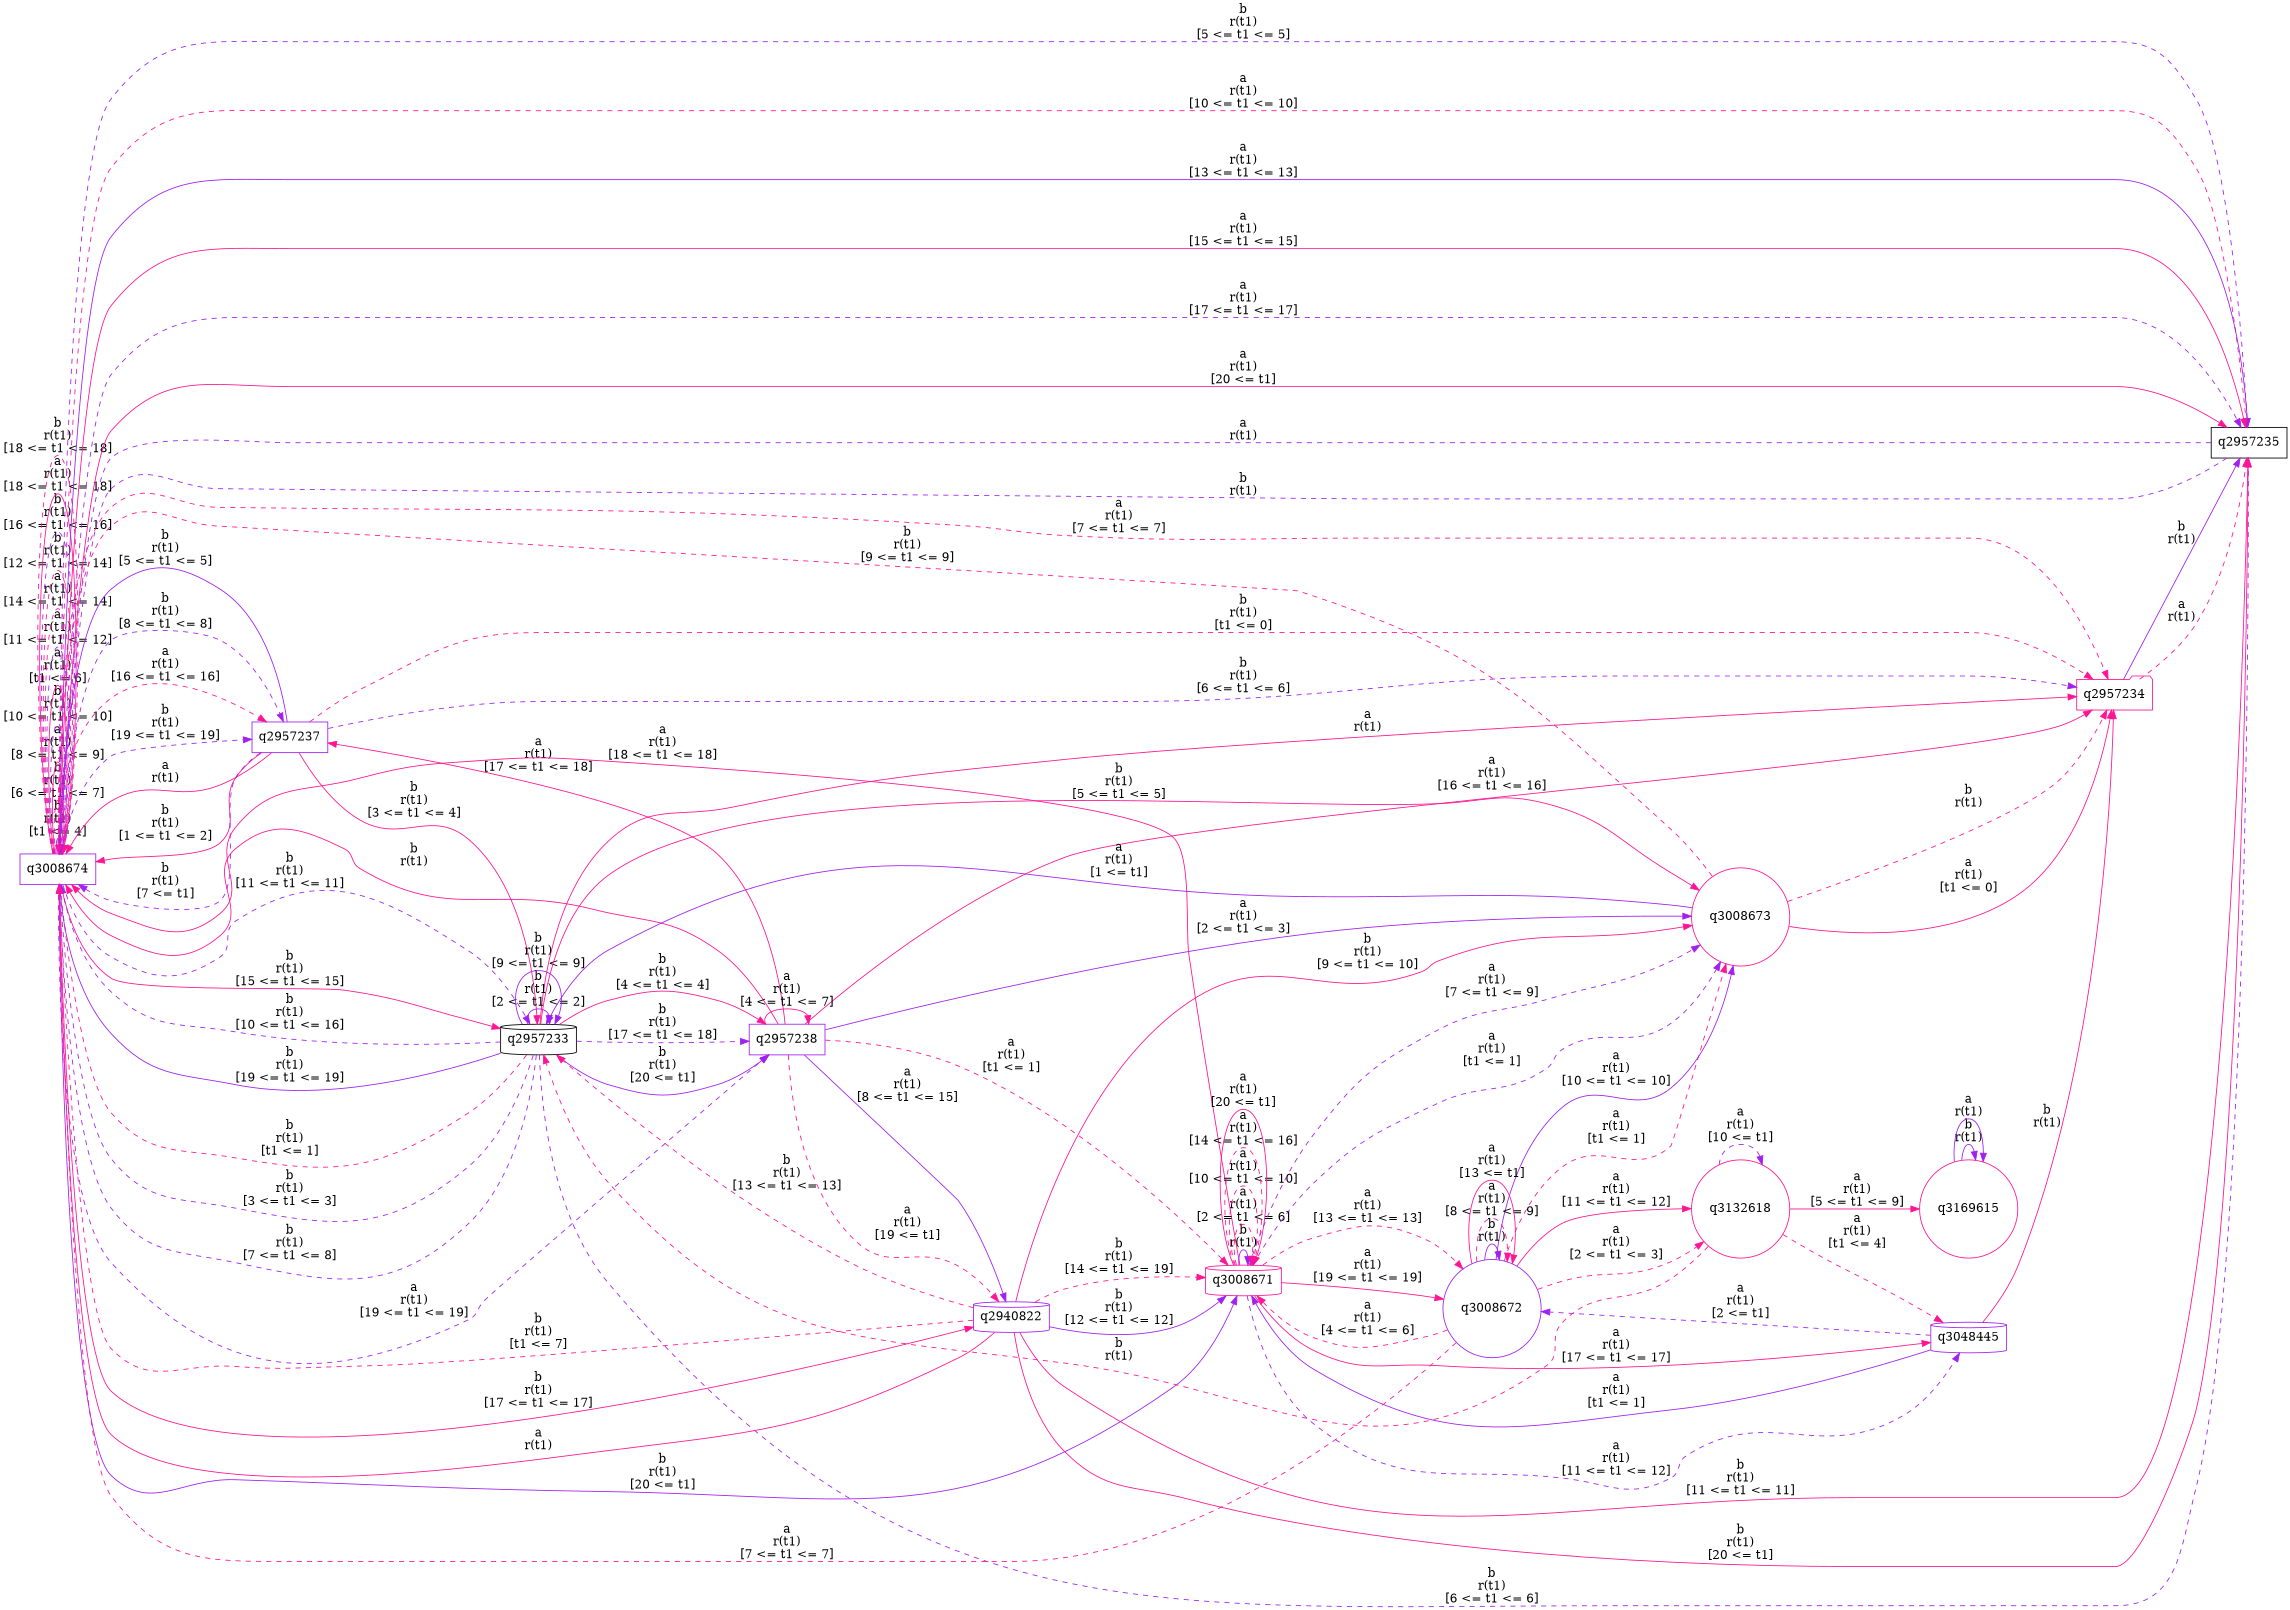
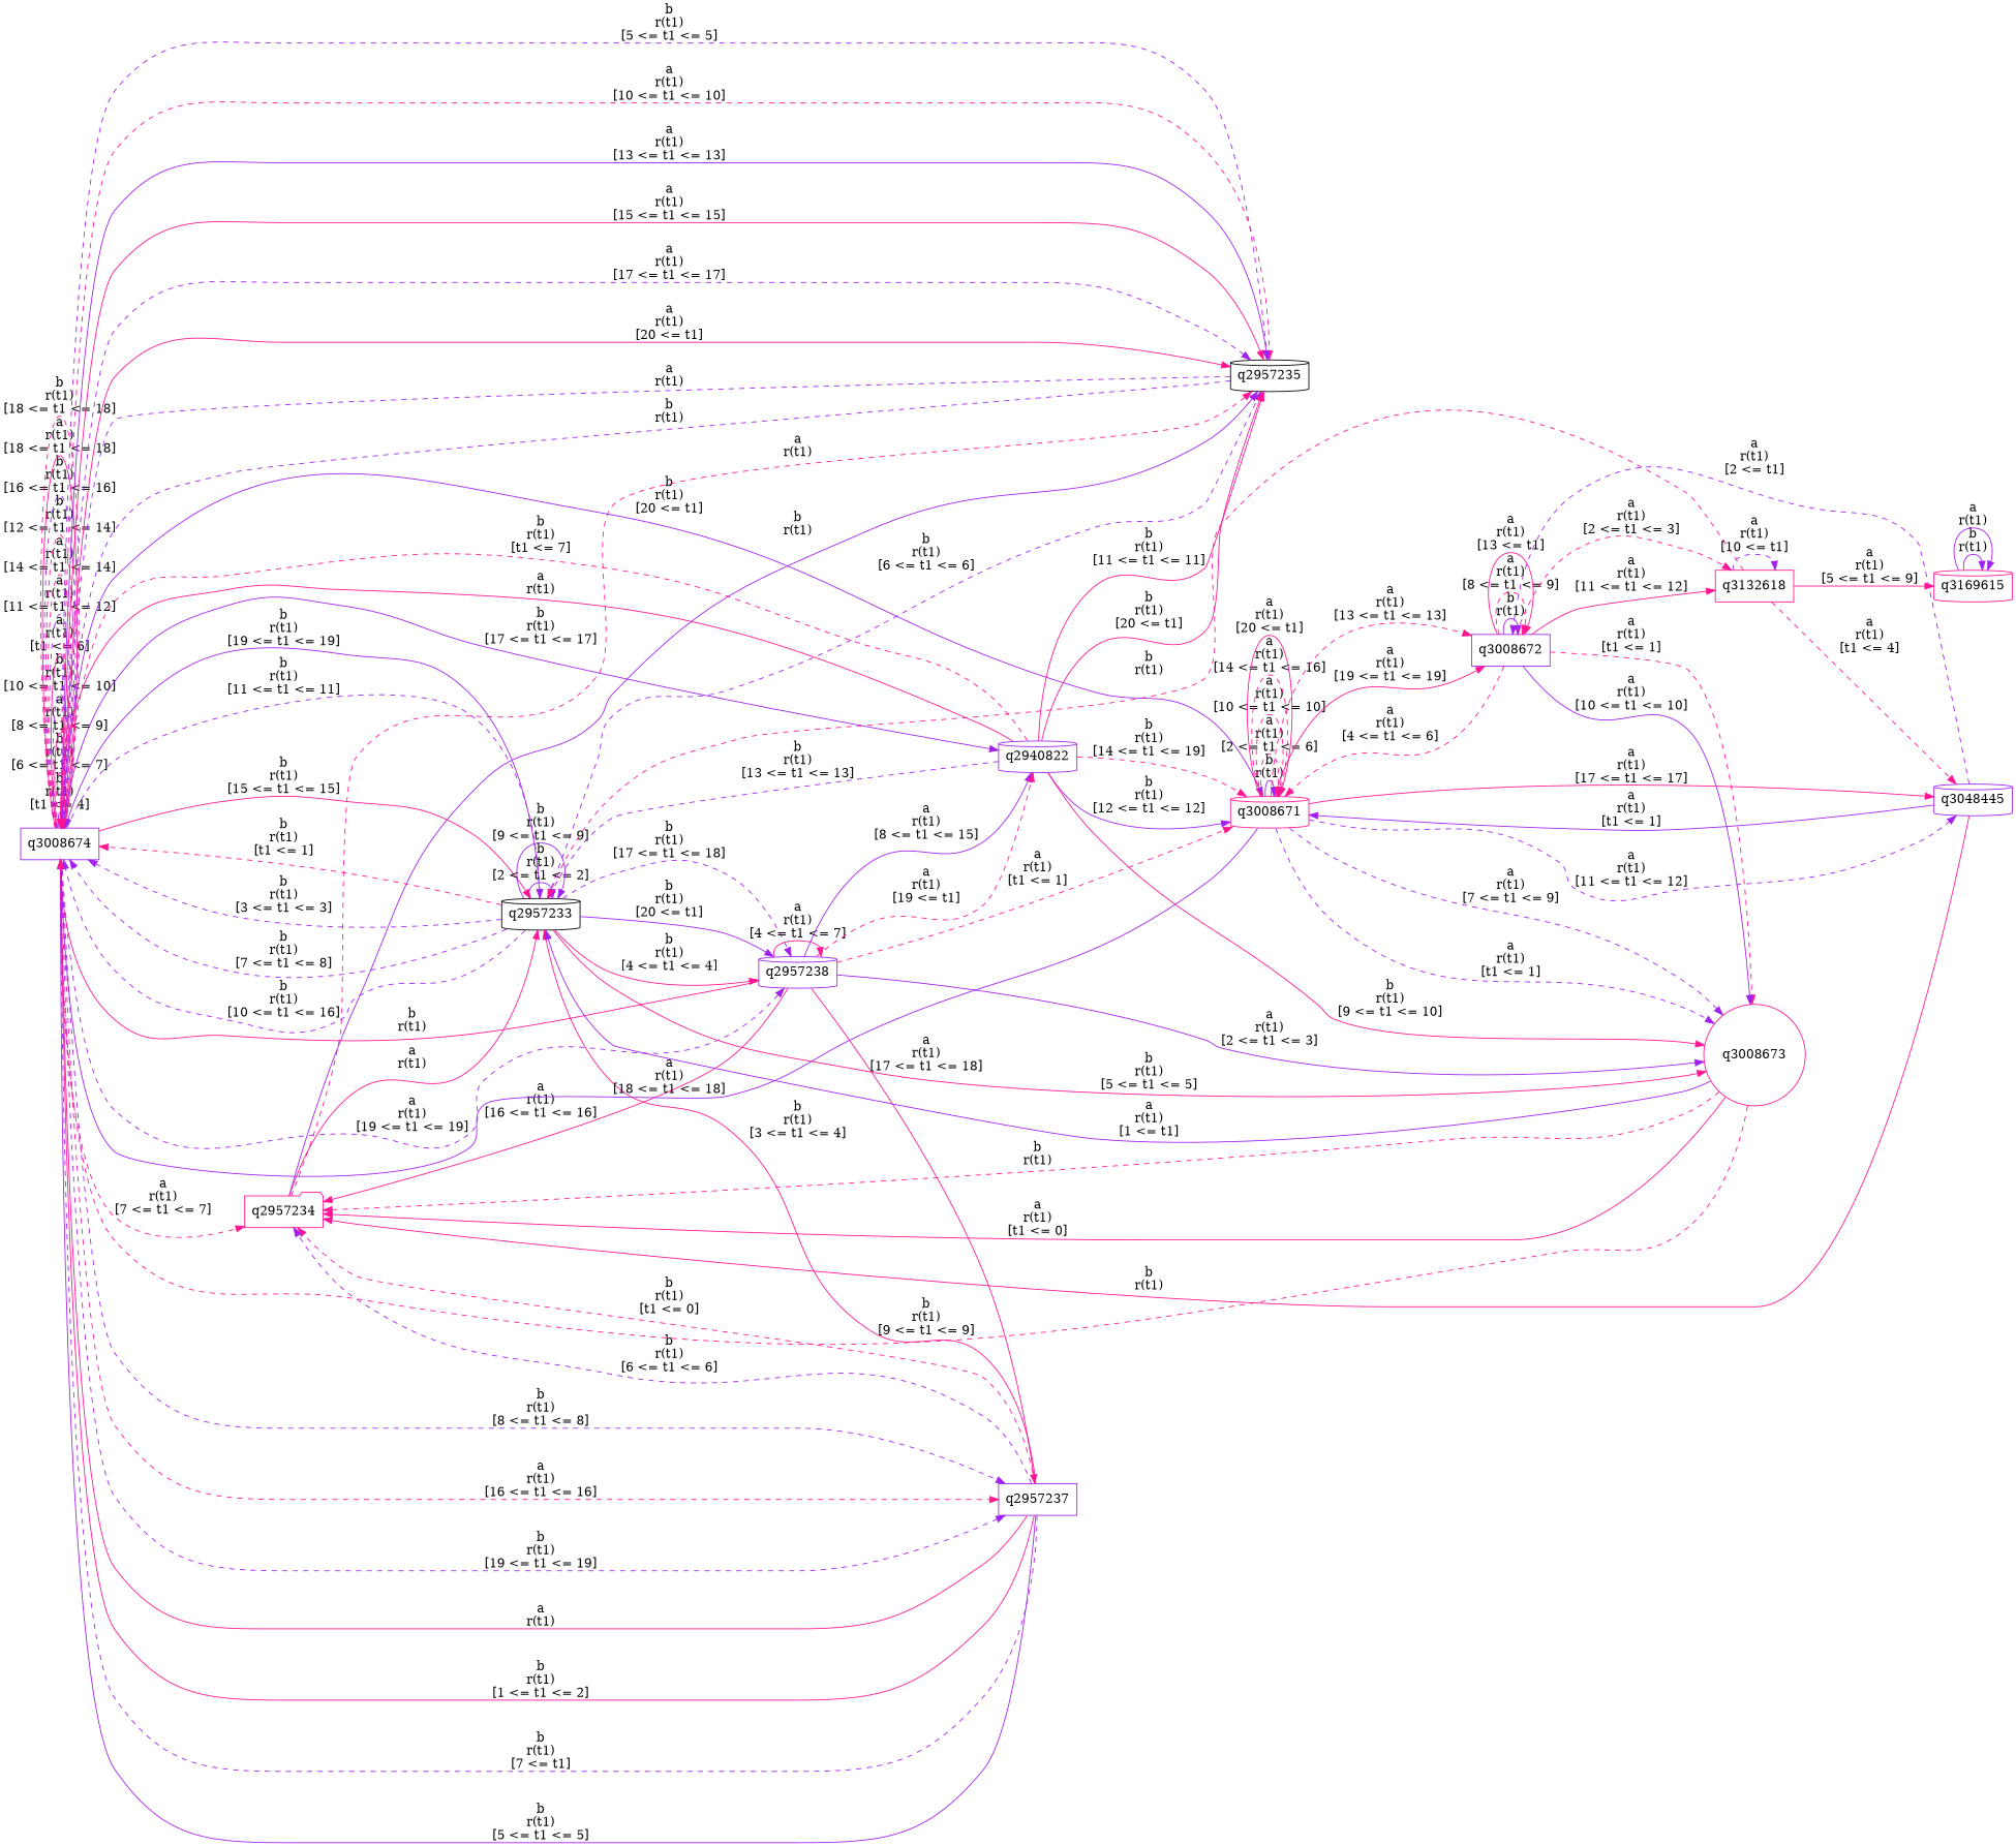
  digraph {
    rankdir=LR
    node [color=purple shape=cylinder]
    edge [color=deeppink style=dashed]
    n1 [label=q3008674 shape=box]
-   n2 [color=black label=q2957235 shape=box]
+   n2 [color=black label=q2957235]
    n3 [color=deeppink label=q2957234 shape=folder]
    n4 [label=q2957237 shape=box]
    n5 [color=black label=q2957233]
-   n6 [label=q2957238 shape=box]
+   n6 [label=q2957238]
    n7 [color=deeppink label=q3008671]
    n8 [label=q2940822]
    n9 [color=deeppink label=q3008673 shape=circle]
    n10 [label=q3048445]
-   n11 [label=q3008672 shape=circle]
-   n12 [color=deeppink label=q3132618 shape=circle]
-   n13 [color=deeppink label=q3169615 shape=circle]
+   n11 [label=q3008672 shape=box]
+   n12 [color=deeppink label=q3132618 shape=box]
+   n13 [color=deeppink label=q3169615]
    n1 -> n1 [color=purple label="b\nr(t1)\n[t1 <= 4]" style=solid]
    n1 -> n1 [label="b\nr(t1)\n[6 <= t1 <= 7]"]
    n1 -> n1 [label="a\nr(t1)\n[8 <= t1 <= 9]" style=solid]
    n1 -> n1 [color=purple label="b\nr(t1)\n[10 <= t1 <= 10]"]
    n1 -> n1 [label="a\nr(t1)\n[t1 <= 6]" style=solid]
    n1 -> n1 [color=purple label="a\nr(t1)\n[11 <= t1 <= 12]"]
    n1 -> n1 [label="a\nr(t1)\n[14 <= t1 <= 14]"]
    n1 -> n1 [label="b\nr(t1)\n[12 <= t1 <= 14]"]
    n1 -> n1 [color=purple label="b\nr(t1)\n[16 <= t1 <= 16]"]
    n1 -> n1 [label="a\nr(t1)\n[18 <= t1 <= 18]" style=solid]
    n1 -> n1 [label="b\nr(t1)\n[18 <= t1 <= 18]"]
    n1 -> n2 [color=purple label="b\nr(t1)\n[5 <= t1 <= 5]"]
    n1 -> n2 [label="a\nr(t1)\n[10 <= t1 <= 10]"]
    n1 -> n2 [color=purple label="a\nr(t1)\n[13 <= t1 <= 13]" style=solid]
    n1 -> n2 [label="a\nr(t1)\n[15 <= t1 <= 15]" style=solid]
    n1 -> n2 [color=purple label="a\nr(t1)\n[17 <= t1 <= 17]"]
    n1 -> n2 [label="a\nr(t1)\n[20 <= t1]" style=solid]
    n1 -> n3 [label="a\nr(t1)\n[7 <= t1 <= 7]"]
    n1 -> n4 [color=purple label="b\nr(t1)\n[8 <= t1 <= 8]"]
    n1 -> n4 [label="a\nr(t1)\n[16 <= t1 <= 16]"]
    n1 -> n4 [color=purple label="b\nr(t1)\n[19 <= t1 <= 19]"]
    n1 -> n5 [color=purple label="b\nr(t1)\n[11 <= t1 <= 11]"]
    n1 -> n5 [label="b\nr(t1)\n[15 <= t1 <= 15]" style=solid]
    n1 -> n6 [color=purple label="a\nr(t1)\n[19 <= t1 <= 19]"]
    n1 -> n7 [color=purple label="b\nr(t1)\n[20 <= t1]" style=solid]
-   n1 -> n8 [label="b\nr(t1)\n[17 <= t1 <= 17]" style=solid]
+   n1 -> n8 [color=purple label="b\nr(t1)\n[17 <= t1 <= 17]" style=solid]
    n2 -> n1 [color=purple label="a\nr(t1)\n"]
    n2 -> n1 [color=purple label="b\nr(t1)\n"]
    n3 -> n2 [label="a\nr(t1)\n"]
    n3 -> n2 [color=purple label="b\nr(t1)\n" style=solid]
    n4 -> n1 [label="a\nr(t1)\n" style=solid]
    n4 -> n1 [label="b\nr(t1)\n[1 <= t1 <= 2]" style=solid]
    n4 -> n1 [color=purple label="b\nr(t1)\n[7 <= t1]"]
    n4 -> n1 [color=purple label="b\nr(t1)\n[5 <= t1 <= 5]" style=solid]
    n4 -> n3 [label="b\nr(t1)\n[t1 <= 0]"]
    n4 -> n3 [color=purple label="b\nr(t1)\n[6 <= t1 <= 6]"]
    n4 -> n5 [label="b\nr(t1)\n[3 <= t1 <= 4]" style=solid]
    n5 -> n1 [label="b\nr(t1)\n[t1 <= 1]"]
    n5 -> n1 [color=purple label="b\nr(t1)\n[3 <= t1 <= 3]"]
    n5 -> n1 [color=purple label="b\nr(t1)\n[7 <= t1 <= 8]"]
    n5 -> n1 [color=purple label="b\nr(t1)\n[10 <= t1 <= 16]"]
    n5 -> n1 [color=purple label="b\nr(t1)\n[19 <= t1 <= 19]" style=solid]
    n5 -> n2 [color=purple label="b\nr(t1)\n[6 <= t1 <= 6]"]
-   n5 -> n3 [label="a\nr(t1)\n" style=solid]
+   n3 -> n5 [label="a\nr(t1)\n" style=solid]
    n5 -> n5 [color=purple label="b\nr(t1)\n[2 <= t1 <= 2]" style=solid]
    n5 -> n5 [color=purple label="b\nr(t1)\n[9 <= t1 <= 9]" style=solid]
    n5 -> n6 [label="b\nr(t1)\n[4 <= t1 <= 4]" style=solid]
    n5 -> n6 [color=purple label="b\nr(t1)\n[17 <= t1 <= 18]"]
    n5 -> n6 [color=purple label="b\nr(t1)\n[20 <= t1]" style=solid]
    n5 -> n9 [label="b\nr(t1)\n[5 <= t1 <= 5]" style=solid]
    n6 -> n1 [label="b\nr(t1)\n" style=solid]
    n6 -> n3 [label="a\nr(t1)\n[16 <= t1 <= 16]" style=solid]
    n6 -> n4 [label="a\nr(t1)\n[17 <= t1 <= 18]" style=solid]
    n6 -> n6 [label="a\nr(t1)\n[4 <= t1 <= 7]" style=solid]
    n6 -> n7 [label="a\nr(t1)\n[t1 <= 1]"]
    n6 -> n8 [color=purple label="a\nr(t1)\n[8 <= t1 <= 15]" style=solid]
    n6 -> n8 [label="a\nr(t1)\n[19 <= t1]"]
    n6 -> n9 [color=purple label="a\nr(t1)\n[2 <= t1 <= 3]" style=solid]
-   n7 -> n1 [label="a\nr(t1)\n[18 <= t1 <= 18]" style=solid]
+   n7 -> n1 [color=purple label="a\nr(t1)\n[18 <= t1 <= 18]" style=solid]
    n7 -> n7 [color=purple label="b\nr(t1)\n" style=solid]
    n7 -> n7 [label="a\nr(t1)\n[2 <= t1 <= 6]"]
    n7 -> n7 [label="a\nr(t1)\n[10 <= t1 <= 10]"]
    n7 -> n7 [label="a\nr(t1)\n[14 <= t1 <= 16]"]
    n7 -> n7 [label="a\nr(t1)\n[20 <= t1]" style=solid]
    n7 -> n9 [color=purple label="a\nr(t1)\n[t1 <= 1]"]
    n7 -> n9 [color=purple label="a\nr(t1)\n[7 <= t1 <= 9]"]
    n7 -> n10 [color=purple label="a\nr(t1)\n[11 <= t1 <= 12]"]
    n7 -> n10 [label="a\nr(t1)\n[17 <= t1 <= 17]" style=solid]
    n7 -> n11 [label="a\nr(t1)\n[13 <= t1 <= 13]"]
    n7 -> n11 [label="a\nr(t1)\n[19 <= t1 <= 19]" style=solid]
    n8 -> n1 [label="a\nr(t1)\n" style=solid]
    n8 -> n1 [label="b\nr(t1)\n[t1 <= 7]"]
    n8 -> n2 [label="b\nr(t1)\n[11 <= t1 <= 11]" style=solid]
    n8 -> n2 [label="b\nr(t1)\n[20 <= t1]" style=solid]
-   n8 -> n5 [label="b\nr(t1)\n[13 <= t1 <= 13]"]
+   n8 -> n5 [color=purple label="b\nr(t1)\n[13 <= t1 <= 13]"]
    n8 -> n7 [color=purple label="b\nr(t1)\n[12 <= t1 <= 12]" style=solid]
    n8 -> n7 [label="b\nr(t1)\n[14 <= t1 <= 19]"]
    n8 -> n9 [label="b\nr(t1)\n[9 <= t1 <= 10]" style=solid]
    n9 -> n1 [label="b\nr(t1)\n[9 <= t1 <= 9]"]
    n9 -> n3 [label="b\nr(t1)\n"]
    n9 -> n3 [label="a\nr(t1)\n[t1 <= 0]" style=solid]
    n9 -> n5 [color=purple label="a\nr(t1)\n[1 <= t1]" style=solid]
    n10 -> n3 [label="b\nr(t1)\n" style=solid]
    n10 -> n7 [color=purple label="a\nr(t1)\n[t1 <= 1]" style=solid]
    n10 -> n11 [color=purple label="a\nr(t1)\n[2 <= t1]"]
-   n11 -> n1 [label="a\nr(t1)\n[7 <= t1 <= 7]"]
    n11 -> n7 [label="a\nr(t1)\n[4 <= t1 <= 6]"]
    n11 -> n9 [label="a\nr(t1)\n[t1 <= 1]"]
    n11 -> n9 [color=purple label="a\nr(t1)\n[10 <= t1 <= 10]" style=solid]
    n11 -> n11 [color=purple label="b\nr(t1)\n" style=solid]
    n11 -> n11 [label="a\nr(t1)\n[8 <= t1 <= 9]"]
    n11 -> n11 [label="a\nr(t1)\n[13 <= t1]" style=solid]
    n11 -> n12 [label="a\nr(t1)\n[2 <= t1 <= 3]"]
    n11 -> n12 [label="a\nr(t1)\n[11 <= t1 <= 12]" style=solid]
    n12 -> n5 [label="b\nr(t1)\n"]
    n12 -> n10 [label="a\nr(t1)\n[t1 <= 4]"]
    n12 -> n12 [color=purple label="a\nr(t1)\n[10 <= t1]"]
    n12 -> n13 [label="a\nr(t1)\n[5 <= t1 <= 9]" style=solid]
    n13 -> n13 [color=purple label="b\nr(t1)\n" style=solid]
    n13 -> n13 [color=purple label="a\nr(t1)\n" style=solid]
  }
